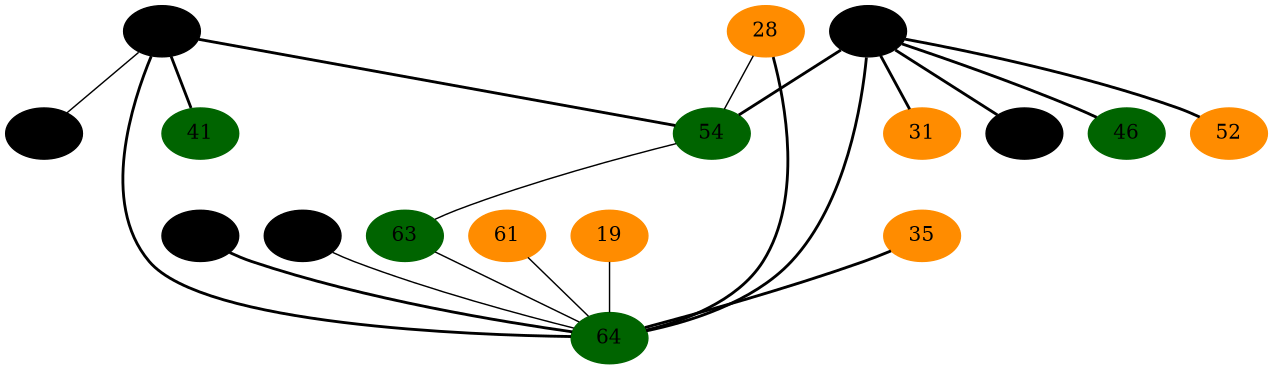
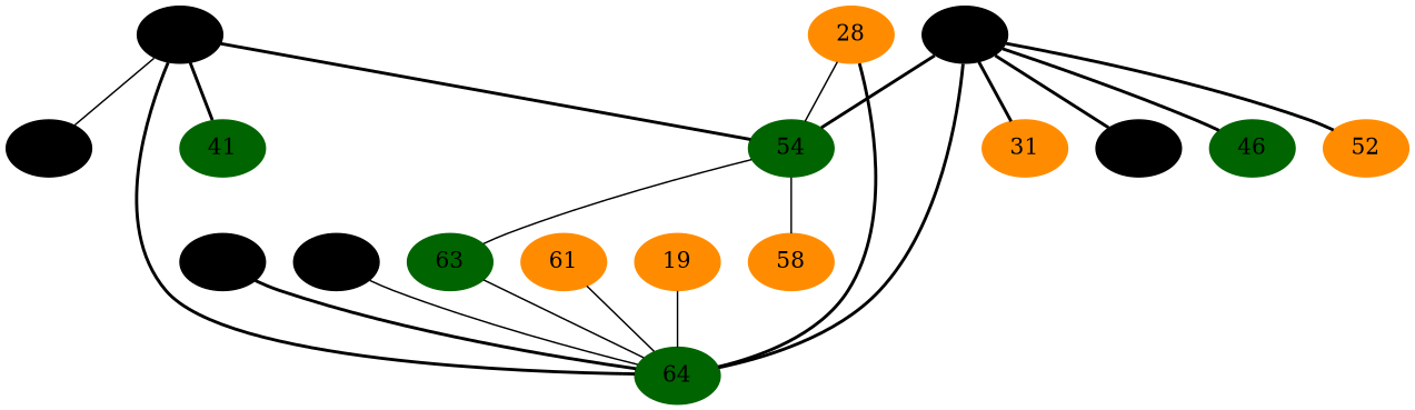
  graph {
    node [color=darkorange style=filled]
    edge [style=bold]
    64 [color=darkgreen super="+17+57+62+6+29+34+39+11"]
    19
    28 [super="+25"]
    54 [color=darkgreen super="+14+24"]
+   58
    63 [color=darkgreen super="+53"]
    32 [color=black super="+15"]
    37 [color=black]
    41 [color=darkgreen]
-   35
    36 [color=black super="+9+30"]
    n12 [label=31]
    43 [color=black]
    46 [color=darkgreen]
    52 [super="+22"]
    51 [color=black]
    55 [color=black]
    61 [super="+33"]
    19 -- 64 [style=solid]
    28 -- 64 [weight=3]
    28 -- 54 [style=solid]
+   54 -- 58 [style=solid]
    54 -- 63 [style=solid]
    63 -- 64 [style=solid]
    32 -- 64 [weight=3]
    32 -- 54 [weight=3]
    32 -- 37 [style=solid]
    32 -- 41
-   35 -- 64
    36 -- 64 [weight=3]
    36 -- 54 [weight=3]
    36 -- n12
    36 -- 43
    36 -- 46
    36 -- 52
    51 -- 64
    55 -- 64 [style=solid]
    61 -- 64 [style=solid]
  }
